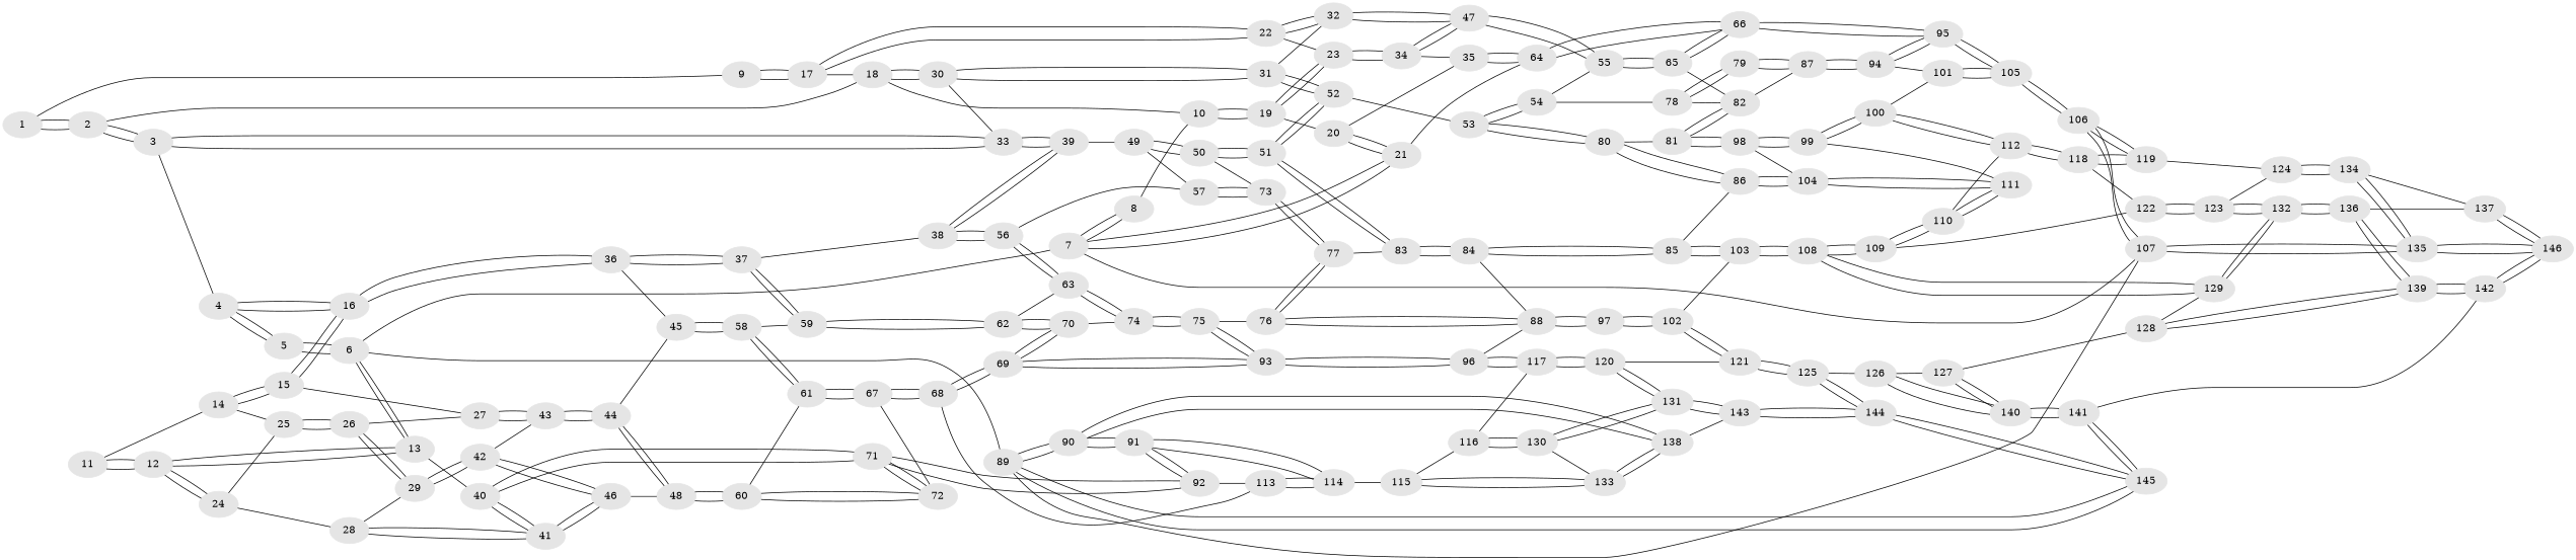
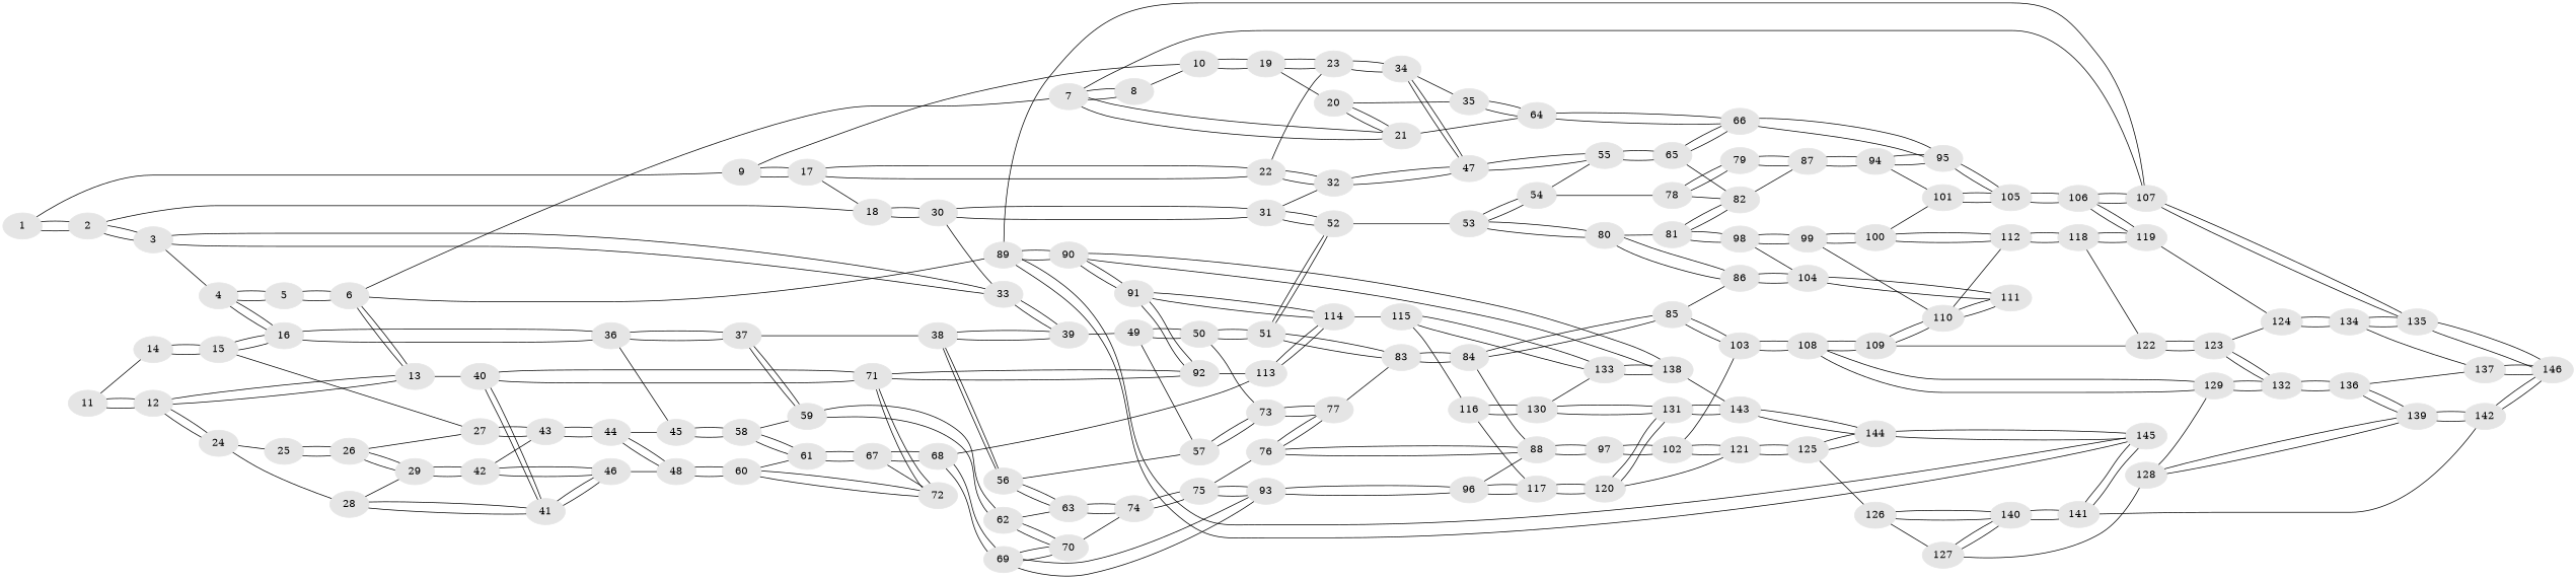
  graph {
    rankdir=LR
    node [color=gray90 style=filled]
    1
    2
    9
    3
    18
    10
    17
    4
    33
    30
    5
    16
    39
    6
    36
    7
    13
    89
    8
    21
    107
    40
    90
    145
    64
    135
    19
    22
    20
    23
    11
    12
    14
    24
    15
    25
    28
    41
    71
    27
    26
    43
    37
    45
    32
    31
    35
    34
    66
    47
    29
    42
    44
    46
    52
    53
    55
    49
    38
    59
    58
    56
    62
    57
    63
    50
    72
    92
    48
    60
    61
    65
    51
    73
    83
    77
    84
    54
    80
    78
    81
    86
    79
    82
    74
    67
    70
    68
    75
    95
    87
    105
    69
    113
    93
    114
    96
    76
    88
    97
    94
    98
    104
    99
    85
    103
    108
    111
    101
    102
    91
    138
    143
    115
    117
    106
    120
    121
    100
    112
    118
    125
    109
    129
    119
    124
    146
    110
    122
    132
    123
    116
    133
    130
    131
    134
    126
    144
    136
    137
    127
    140
    128
    141
    139
    142
    1 -- 2
    1 -- 2
    1 -- 9
    2 -- 3
    2 -- 3
    2 -- 18
-   18 -- 10
+   9 -- 10
    9 -- 17
    9 -- 17
    3 -- 4
    3 -- 33
    3 -- 33
    18 -- 30
    18 -- 30
    10 -- 19
    10 -- 19
    17 -- 18
    17 -- 22
    17 -- 22
    4 -- 5
    4 -- 5
    4 -- 16
    4 -- 16
    33 -- 39
    33 -- 39
    30 -- 33
    30 -- 31
    30 -- 31
    5 -- 6
    5 -- 6
    16 -- 36
    16 -- 36
    39 -- 49
    6 -- 7
    6 -- 13
    6 -- 13
    6 -- 89
    36 -- 37
    36 -- 37
    36 -- 45
    7 -- 8
    7 -- 8
    7 -- 21
    7 -- 21
    7 -- 107
    13 -- 40
    89 -- 107
    89 -- 90
    89 -- 90
    89 -- 145
    89 -- 145
    8 -- 10
    21 -- 64
    107 -- 135
    107 -- 135
    40 -- 41
    40 -- 41
    40 -- 71
    40 -- 71
    90 -- 91
    90 -- 91
    90 -- 138
    90 -- 138
    64 -- 66
    64 -- 66
    135 -- 146
    135 -- 146
    19 -- 20
    19 -- 23
    19 -- 23
    22 -- 23
    22 -- 32
    22 -- 32
    20 -- 21
    20 -- 21
    20 -- 35
    23 -- 34
    23 -- 34
    11 -- 12
    11 -- 12
    11 -- 14
    12 -- 13
    12 -- 13
    12 -- 24
    12 -- 24
    14 -- 15
    14 -- 15
-   14 -- 25
    24 -- 25
    24 -- 28
    15 -- 16
    15 -- 16
    15 -- 27
    25 -- 26
    25 -- 26
    28 -- 41
    28 -- 41
    28 -- 29
    41 -- 46
    41 -- 46
    71 -- 72
    71 -- 72
    71 -- 92
    71 -- 92
    27 -- 43
    27 -- 43
    26 -- 27
    26 -- 29
    26 -- 29
    43 -- 44
    43 -- 44
    37 -- 38
    37 -- 59
    37 -- 59
    45 -- 58
    45 -- 58
    32 -- 47
    32 -- 47
    31 -- 32
    31 -- 52
    31 -- 52
    35 -- 64
    35 -- 64
    34 -- 35
    34 -- 47
    34 -- 47
    66 -- 95
    66 -- 95
    47 -- 55
    47 -- 55
    29 -- 42
    29 -- 42
    42 -- 43
    42 -- 46
    42 -- 46
    44 -- 45
    44 -- 48
    44 -- 48
    46 -- 48
    52 -- 53
    53 -- 54
    53 -- 54
    53 -- 80
    53 -- 80
    55 -- 65
    55 -- 65
    49 -- 57
    49 -- 50
    49 -- 50
    38 -- 39
    38 -- 39
    38 -- 56
    38 -- 56
    59 -- 62
    59 -- 62
    58 -- 59
    58 -- 61
    58 -- 61
    56 -- 57
    56 -- 63
    56 -- 63
    62 -- 63
    62 -- 70
    62 -- 70
    57 -- 73
    57 -- 73
    63 -- 74
    63 -- 74
    50 -- 51
    50 -- 51
    50 -- 73
    92 -- 113
    48 -- 60
    48 -- 60
    60 -- 72
    60 -- 72
    60 -- 61
    61 -- 67
    61 -- 67
    65 -- 66
    65 -- 66
    65 -- 82
    51 -- 52
    51 -- 52
    51 -- 83
    51 -- 83
    73 -- 77
    73 -- 77
    83 -- 84
    83 -- 84
    77 -- 83
    84 -- 88
    84 -- 85
    84 -- 85
    54 -- 55
    54 -- 78
    80 -- 81
    80 -- 86
    80 -- 86
    78 -- 79
    78 -- 79
    78 -- 82
    81 -- 82
    81 -- 82
    81 -- 98
    81 -- 98
    86 -- 104
    86 -- 104
    79 -- 87
    79 -- 87
    82 -- 87
    74 -- 75
    74 -- 75
    67 -- 72
    67 -- 68
    67 -- 68
    70 -- 74
    68 -- 69
    68 -- 69
    68 -- 113
    75 -- 93
    75 -- 93
    75 -- 76
    95 -- 105
    95 -- 105
    87 -- 94
    87 -- 94
    105 -- 106
    105 -- 106
    69 -- 70
    69 -- 70
    69 -- 93
    69 -- 93
    113 -- 114
    113 -- 114
    93 -- 96
    93 -- 96
    114 -- 115
    96 -- 88
    96 -- 117
    96 -- 117
    76 -- 77
    76 -- 77
    76 -- 88
    76 -- 88
    88 -- 97
    88 -- 97
    97 -- 102
    97 -- 102
    94 -- 95
    94 -- 95
    94 -- 101
    98 -- 104
    98 -- 99
    98 -- 99
    104 -- 111
    104 -- 111
-   99 -- 111
+   99 -- 110
    99 -- 100
    99 -- 100
    85 -- 86
    85 -- 103
    85 -- 103
    103 -- 108
    103 -- 108
    108 -- 109
    108 -- 109
    108 -- 129
    108 -- 129
    101 -- 105
    101 -- 105
    102 -- 103
    102 -- 121
    102 -- 121
    91 -- 92
    91 -- 92
    91 -- 114
    91 -- 114
    138 -- 143
    143 -- 144
    143 -- 144
    115 -- 116
    115 -- 133
    115 -- 133
    117 -- 120
    117 -- 120
    106 -- 107
    106 -- 107
    106 -- 119
    106 -- 119
    120 -- 121
    120 -- 131
    120 -- 131
    121 -- 125
    121 -- 125
    100 -- 101
    100 -- 112
    100 -- 112
    112 -- 118
    112 -- 118
    118 -- 119
    118 -- 119
    118 -- 122
    125 -- 126
    125 -- 144
    125 -- 144
    109 -- 110
    109 -- 110
    109 -- 122
    129 -- 132
    129 -- 132
    119 -- 124
    124 -- 134
    124 -- 134
    110 -- 111
    110 -- 111
    110 -- 112
    122 -- 123
    122 -- 123
    132 -- 136
    132 -- 136
    123 -- 124
    123 -- 132
    123 -- 132
    116 -- 117
    116 -- 130
    116 -- 130
    133 -- 138
    133 -- 138
    130 -- 133
    130 -- 131
    130 -- 131
    131 -- 143
    131 -- 143
    134 -- 135
    134 -- 135
    134 -- 137
    126 -- 127
    126 -- 140
    126 -- 140
    144 -- 145
    144 -- 145
    136 -- 137
    136 -- 139
    136 -- 139
    137 -- 146
    137 -- 146
    127 -- 140
    127 -- 140
    127 -- 128
    140 -- 141
    140 -- 141
    128 -- 129
    128 -- 139
    128 -- 139
    141 -- 145
    141 -- 145
    141 -- 142
    139 -- 142
    139 -- 142
    142 -- 146
    142 -- 146
  }
